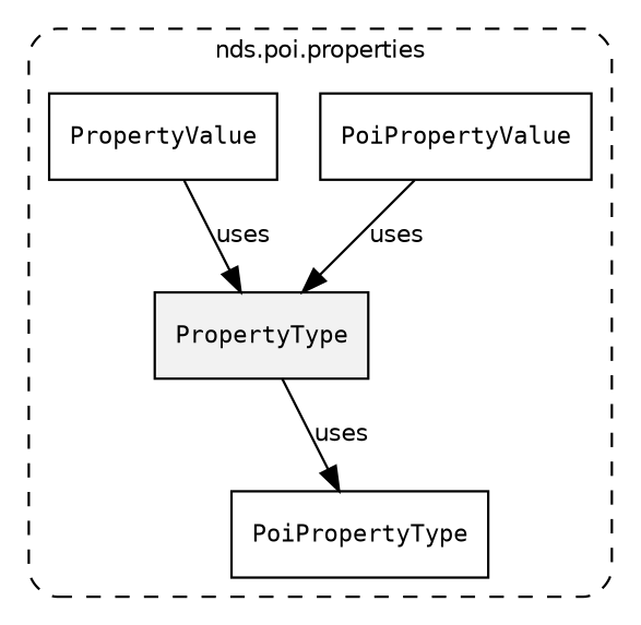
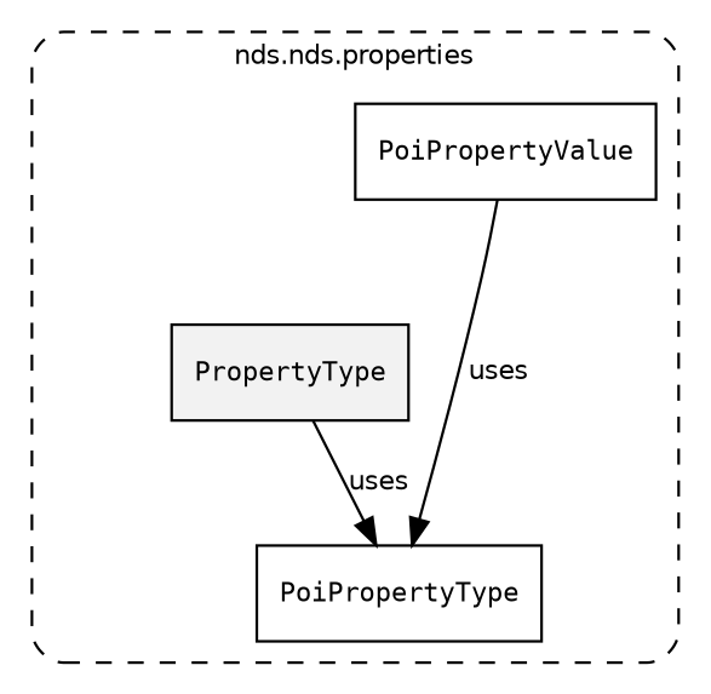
  digraph {
    fontname="DejaVu Sans"
    fontsize=10
    rankdir=TB
    node [fontname="DejaVu Sans" fontsize=10 shape=box]
    edge [fontname="DejaVu Sans" fontsize=10]
    n1 [fillcolor="#0000000D" label=<<font face="monospace"><table align="center" border="0" cellspacing="0" cellpadding="0"><tr><td href="../../../content/packages/nds.poi.properties.html#Enum-PropertyType" title="Enum defined in nds.poi.properties">PropertyType</td></tr></table></font>> style=filled]
    n2 [label=<<font face="monospace"><table align="center" border="0" cellspacing="0" cellpadding="0"><tr><td href="../../../content/packages/nds.poi.properties.html#Structure-PoiPropertyType" title="Structure defined in nds.poi.properties">PoiPropertyType</td></tr></table></font>>]
    n3 [label=<<font face="monospace"><table align="center" border="0" cellspacing="0" cellpadding="0"><tr><td href="../../../content/packages/nds.poi.properties.html#Structure-PoiPropertyValue" title="Structure defined in nds.poi.properties">PoiPropertyValue</td></tr></table></font>>]
-   n4 [label=<<font face="monospace"><table align="center" border="0" cellspacing="0" cellpadding="0"><tr><td href="../../../content/packages/nds.poi.properties.html#Choice-PropertyValue" title="Choice defined in nds.poi.properties">PropertyValue</td></tr></table></font>>]
    subgraph cluster_1 {
-     label="nds.poi.properties"
+     label="nds.nds.properties"
      style="dashed, rounded"
      n1
      n2
      n3
-     n4
    }
    n1 -> n2 [label=uses]
-   n3 -> n1 [label=uses]
-   n4 -> n1 [label=uses]
+   n3 -> n2 [label=uses]
  }
